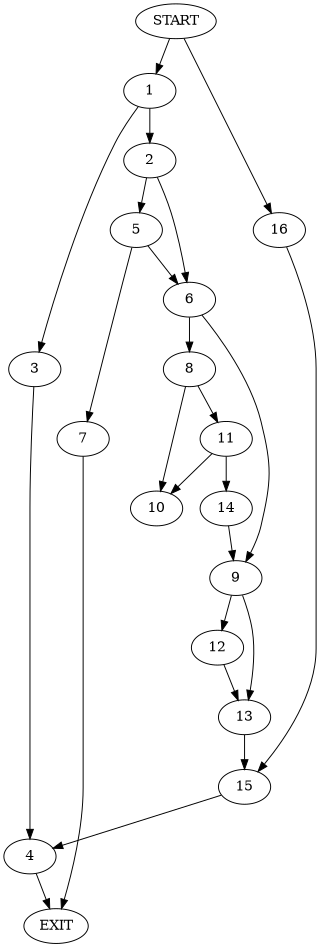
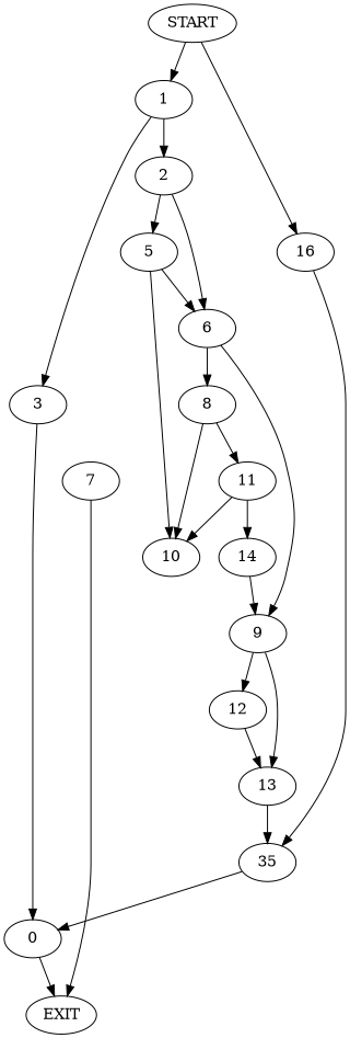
  digraph {
    n1 [label=START]
    1
    16
    2
    3
-   15
+   15 [label=35]
    n7 [label=EXIT]
    5
    6
-   4
+   4 [label=0]
    7
    8
    9
    10
    11
    12
    13
    14
    n1 -> 1
    n1 -> 16
    1 -> 2
    1 -> 3
    16 -> 15
    2 -> 5
    2 -> 6
    3 -> 4
    15 -> 4
    5 -> 6
-   5 -> 7
+   5 -> 10
    6 -> 8
    6 -> 9
    4 -> n7
    7 -> n7
    8 -> 10
    8 -> 11
    9 -> 12
    9 -> 13
    11 -> 10
    11 -> 14
    12 -> 13
    13 -> 15
    14 -> 9
  }
